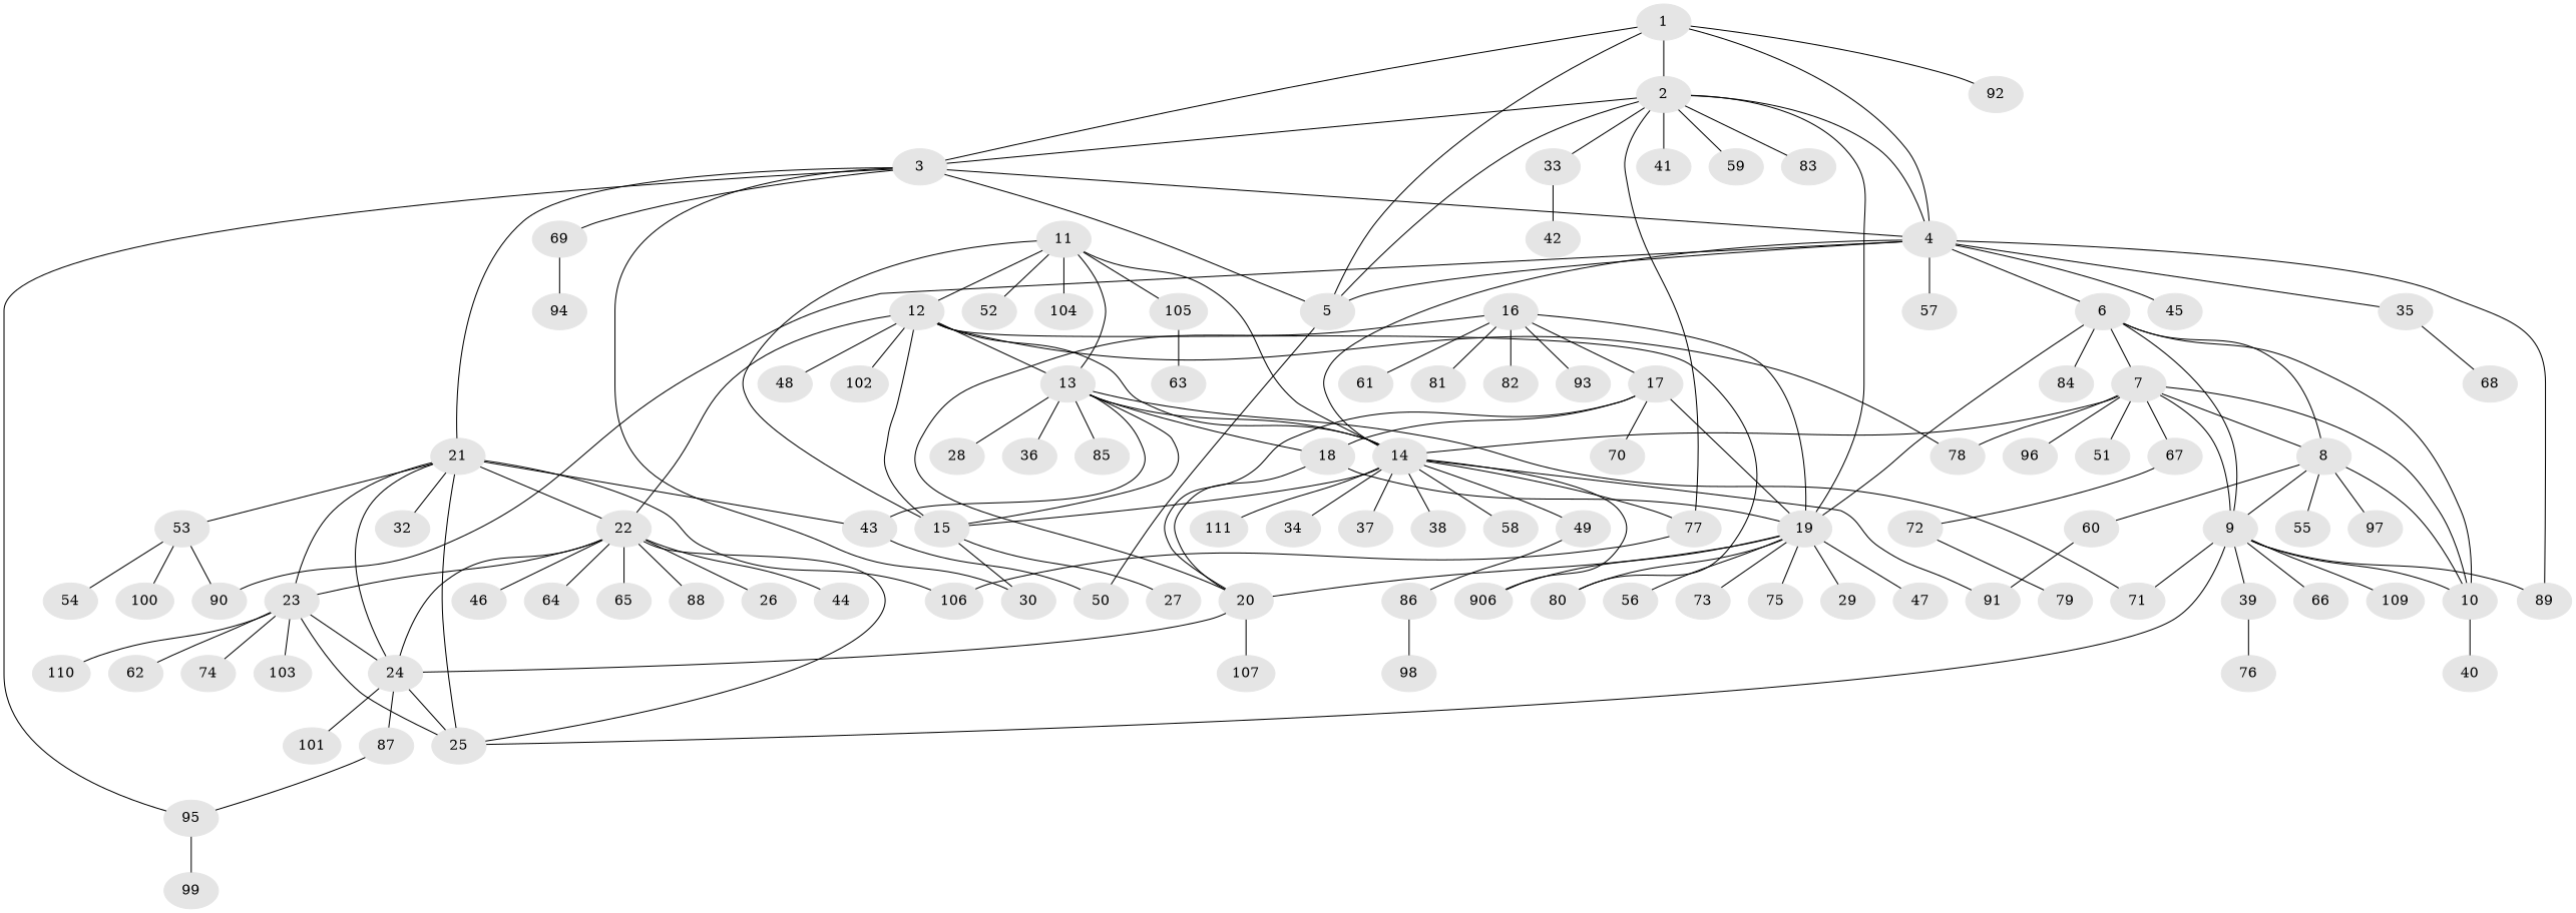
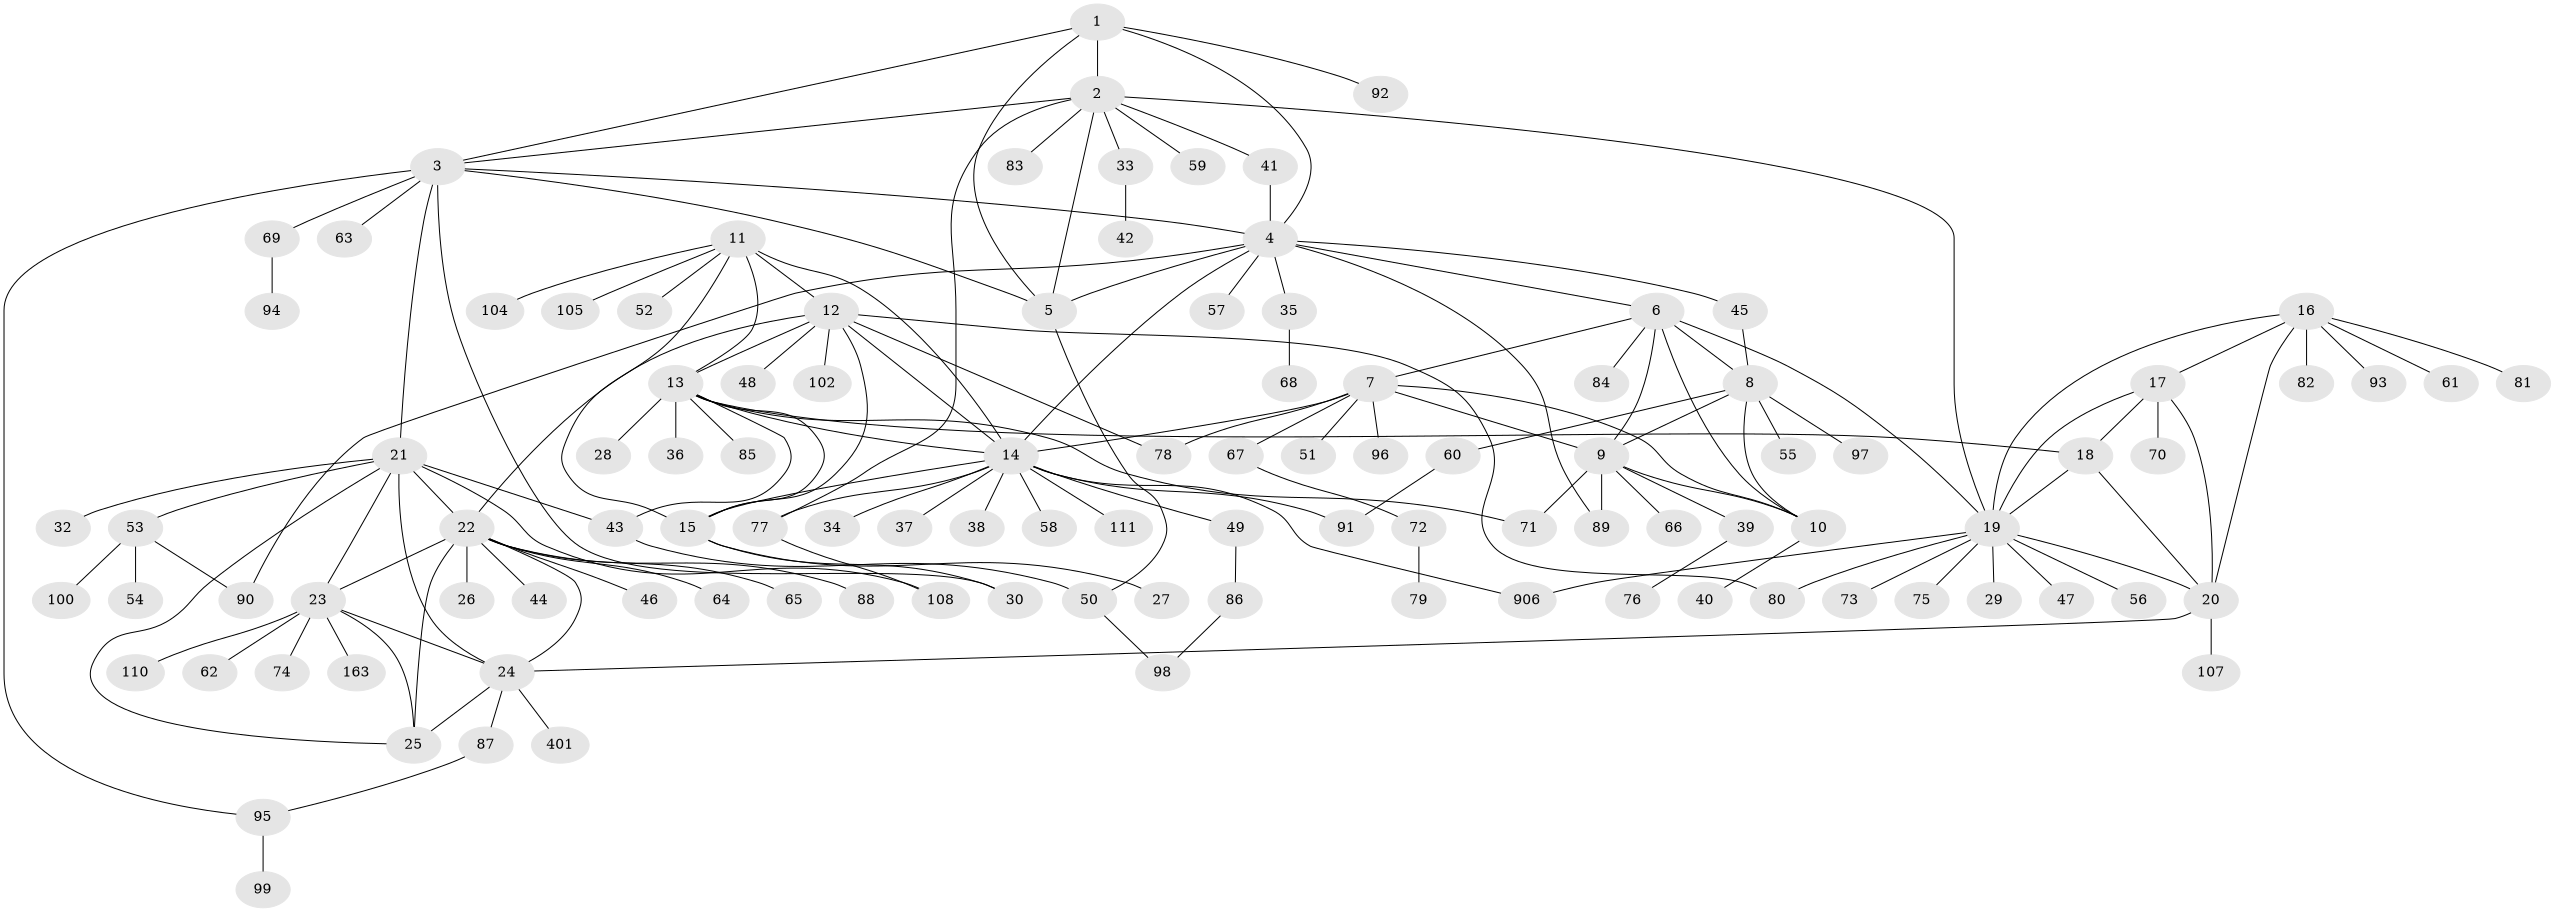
  graph {
    node [color=gray90 style=filled]
    1
    2
    3
    4
    5
    92
    19
    33
    41
    59
    77
    83
    21
    30
    63
    69
    95
    6
    14
    35
    45
    57
    89
    90
    50
    80
    n27 [label=906]
    20
    29
    47
    56
    73
    75
    42
-   108 [label=106]
+   108
    25
    22
    43
    24
    23
    32
    53
    94
    99
    7
    8
    9
    10
    84
    15
    34
    37
    38
    49
    58
    91
    111
    68
    98
    51
    67
    78
    96
    55
    60
    97
    39
    66
    71
-   109
    40
    72
    76
    11
    12
    13
    52
    104
    105
    48
    102
    18
    28
    36
    85
    27
    26
    44
    46
    64
    65
    88
    86
    16
    17
    61
    81
    82
    93
    70
    107
    87
-   101
+   101 [label=401]
    62
    74
-   103
+   103 [label=163]
    110
    54
    100
    79
    1 -- 2
    1 -- 3
    1 -- 4
    1 -- 5
    1 -- 92
    2 -- 3
-   2 -- 4
+   41 -- 4
    2 -- 5
    2 -- 19
    2 -- 33
    2 -- 41
    2 -- 59
    2 -- 77
    2 -- 83
    3 -- 4
    3 -- 5
    3 -- 21
    3 -- 30
-   105 -- 63
+   3 -- 63
    3 -- 69
    3 -- 95
    4 -- 5
    4 -- 6
    4 -- 14
    4 -- 35
    4 -- 45
    4 -- 57
    4 -- 89
    4 -- 90
    5 -- 50
    19 -- 80
    19 -- n27
    19 -- 20
    19 -- 29
    19 -- 47
    19 -- 56
    19 -- 73
    19 -- 75
    33 -- 42
    77 -- 108
    21 -- 108
    21 -- 25
    21 -- 22
    21 -- 43
    21 -- 24
    21 -- 23
    21 -- 32
    21 -- 53
    69 -- 94
    95 -- 99
    6 -- 19
    6 -- 7
    6 -- 8
    6 -- 9
    6 -- 10
    6 -- 84
    14 -- 77
    14 -- n27
    14 -- 15
    14 -- 34
    14 -- 37
    14 -- 38
    14 -- 49
    14 -- 58
    14 -- 91
    14 -- 111
    35 -- 68
+   50 -- 98
    20 -- 24
    20 -- 107
    22 -- 25
    22 -- 24
    22 -- 23
    22 -- 26
    22 -- 44
    22 -- 46
    22 -- 64
    22 -- 65
    22 -- 88
    43 -- 50
    24 -- 25
    24 -- 87
    24 -- 101
    23 -- 25
    23 -- 24
    23 -- 62
    23 -- 74
    23 -- 103
    23 -- 110
    53 -- 90
    53 -- 54
    53 -- 100
    7 -- 14
-   7 -- 8
+   45 -- 8
    7 -- 9
    7 -- 10
    7 -- 51
    7 -- 67
    7 -- 78
    7 -- 96
    8 -- 9
    8 -- 10
    8 -- 55
    8 -- 60
    8 -- 97
    9 -- 89
-   9 -- 25
    9 -- 10
    9 -- 39
    9 -- 66
    9 -- 71
-   9 -- 109
    10 -- 40
    15 -- 30
    15 -- 27
    49 -- 86
    67 -- 72
    60 -- 91
    39 -- 76
    72 -- 79
    11 -- 14
    11 -- 15
    11 -- 12
    11 -- 13
    11 -- 52
    11 -- 104
    11 -- 105
    12 -- 14
    12 -- 80
    12 -- 22
    12 -- 15
    12 -- 78
    12 -- 13
    12 -- 48
    12 -- 102
    13 -- 14
    13 -- 43
    13 -- 15
    13 -- 71
    13 -- 18
    13 -- 28
    13 -- 36
    13 -- 85
    18 -- 19
    18 -- 20
    86 -- 98
    16 -- 19
    16 -- 20
    16 -- 17
    16 -- 61
    16 -- 81
    16 -- 82
    16 -- 93
    17 -- 19
    17 -- 20
    17 -- 18
    17 -- 70
    87 -- 95
  }
